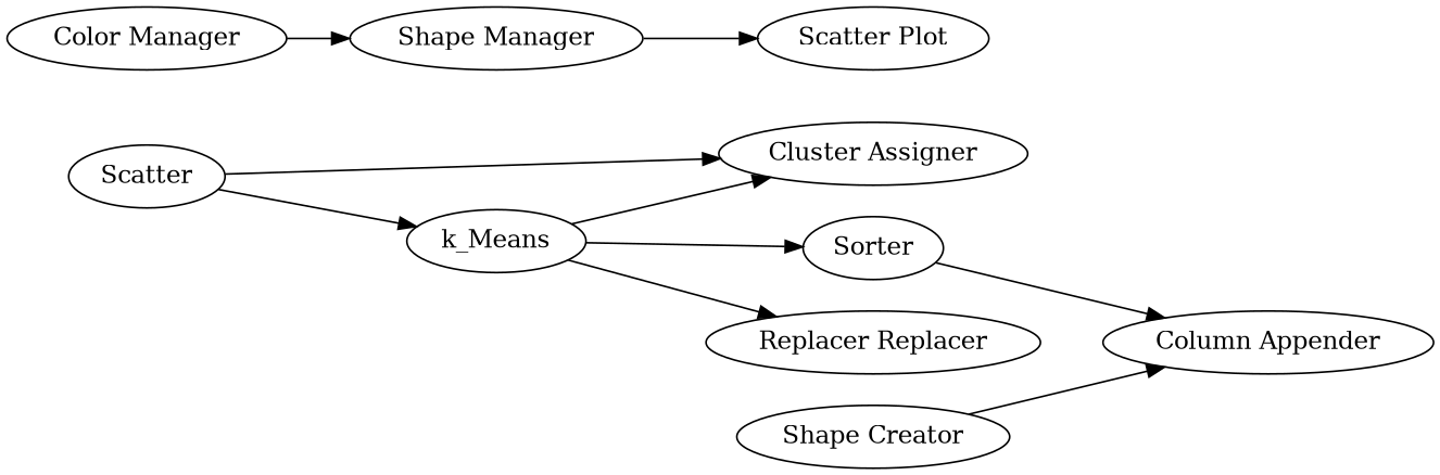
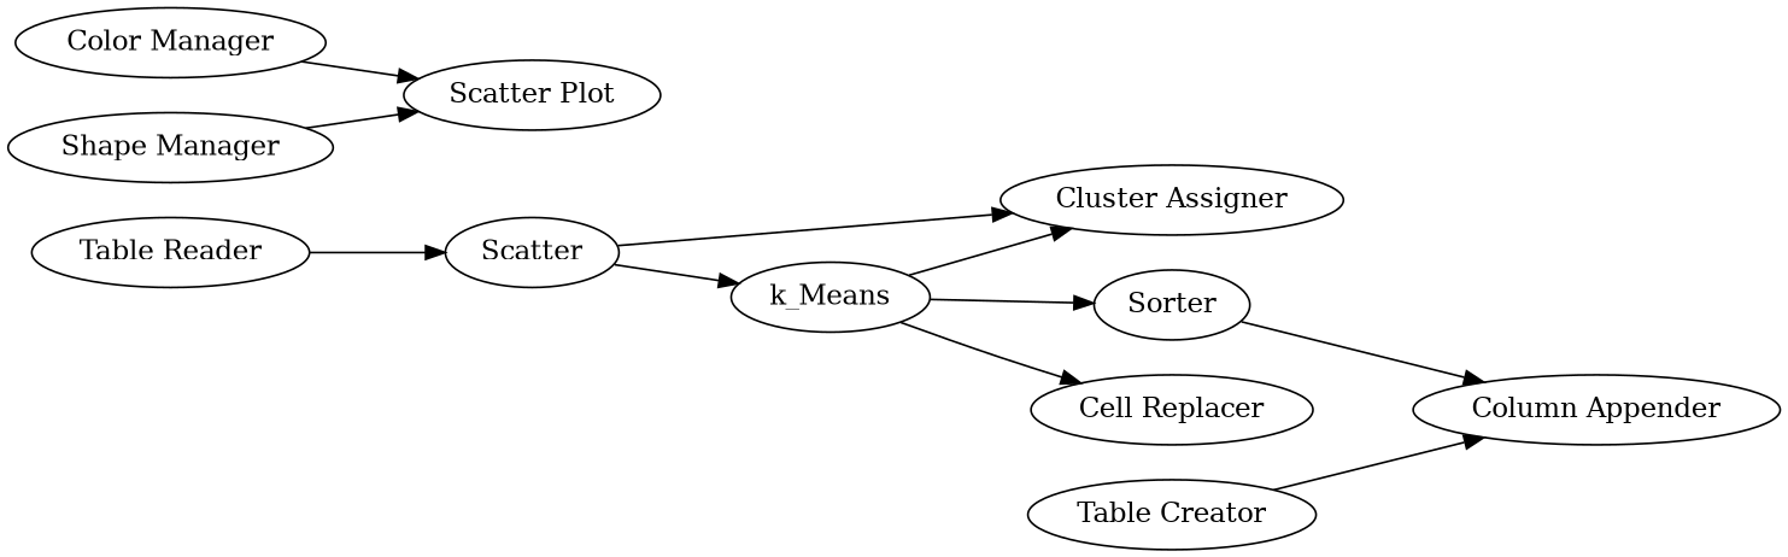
  digraph {
    rankdir=LR
    n1 [label=k_Means]
    n2 [label="Cluster Assigner"]
    n3 [label=Sorter]
-   n4 [label="Replacer Replacer"]
+   n4 [label="Cell Replacer"]
    n5 [label="Column Appender"]
    n6 [label="Color Manager"]
    n7 [label="Shape Manager"]
    n8 [label="Scatter Plot"]
    n9 [label=Scatter]
-   n11 [label="Shape Creator"]
+   n10 [label="Table Reader"]
+   n11 [label="Table Creator"]
    n1 -> n2
    n1 -> n3
    n1 -> n4
    n3 -> n5
-   n6 -> n7
+   n6 -> n8
    n7 -> n8
    n9 -> n1
    n9 -> n2
+   n10 -> n9
    n11 -> n5
  }
